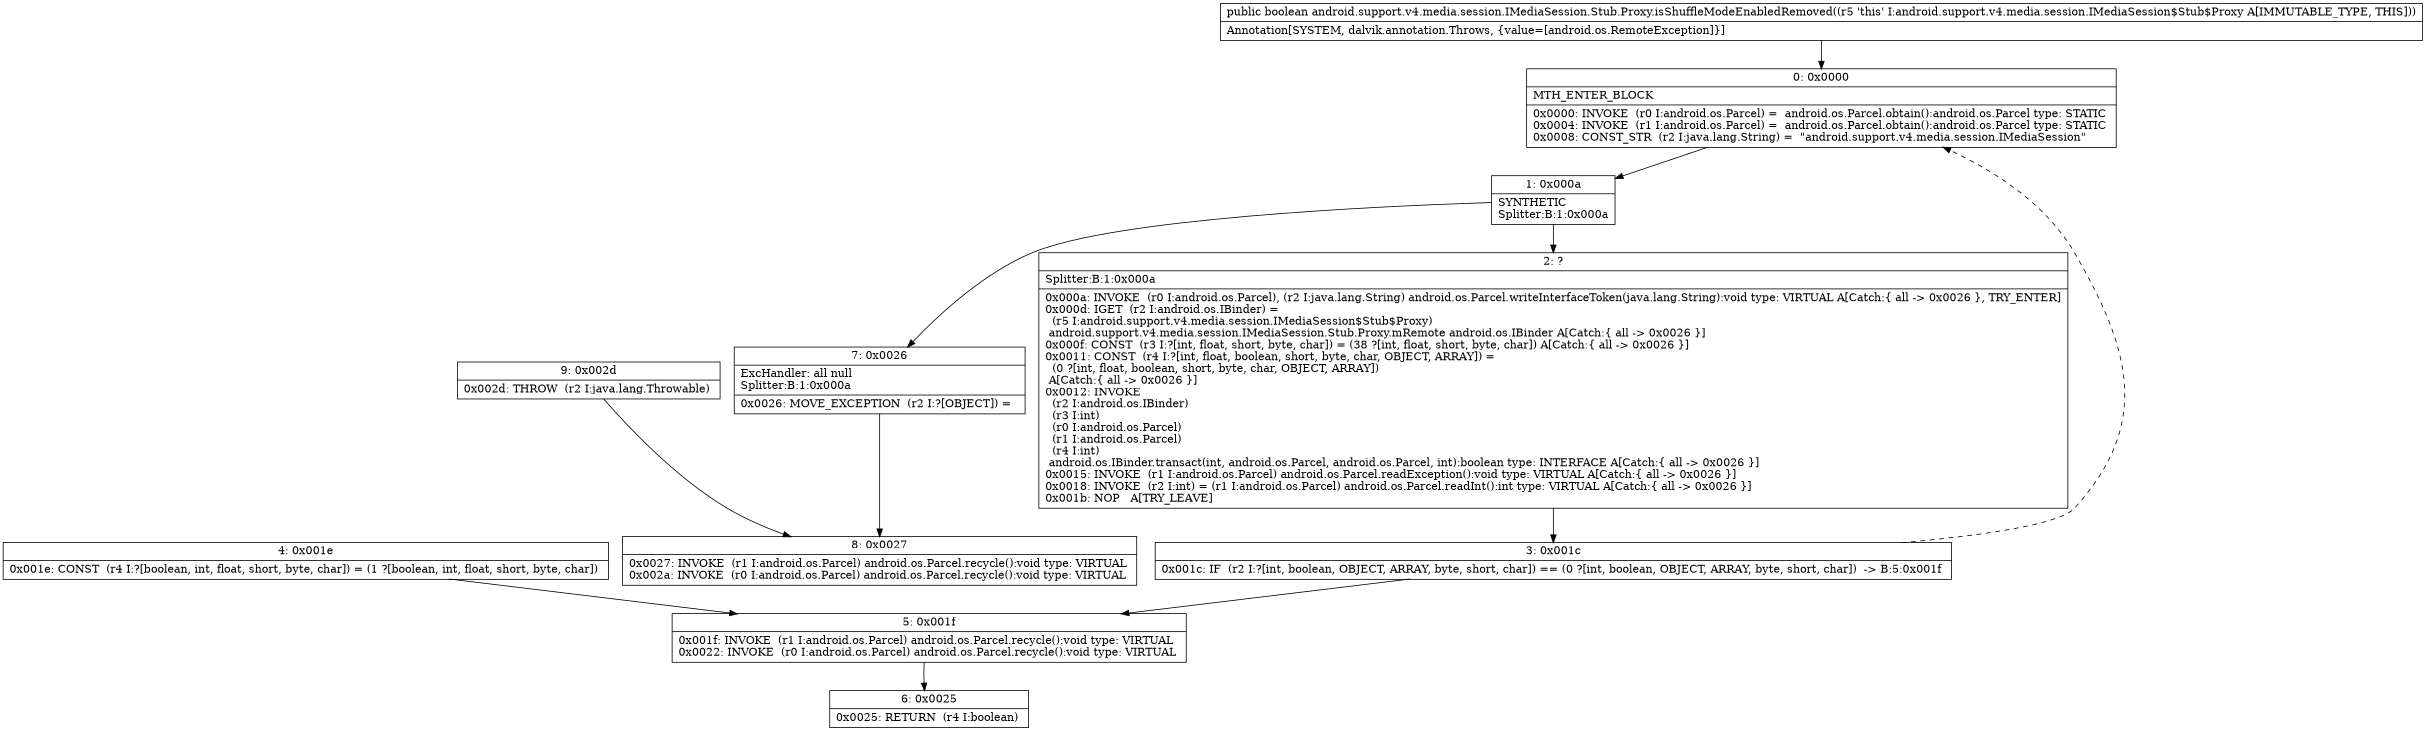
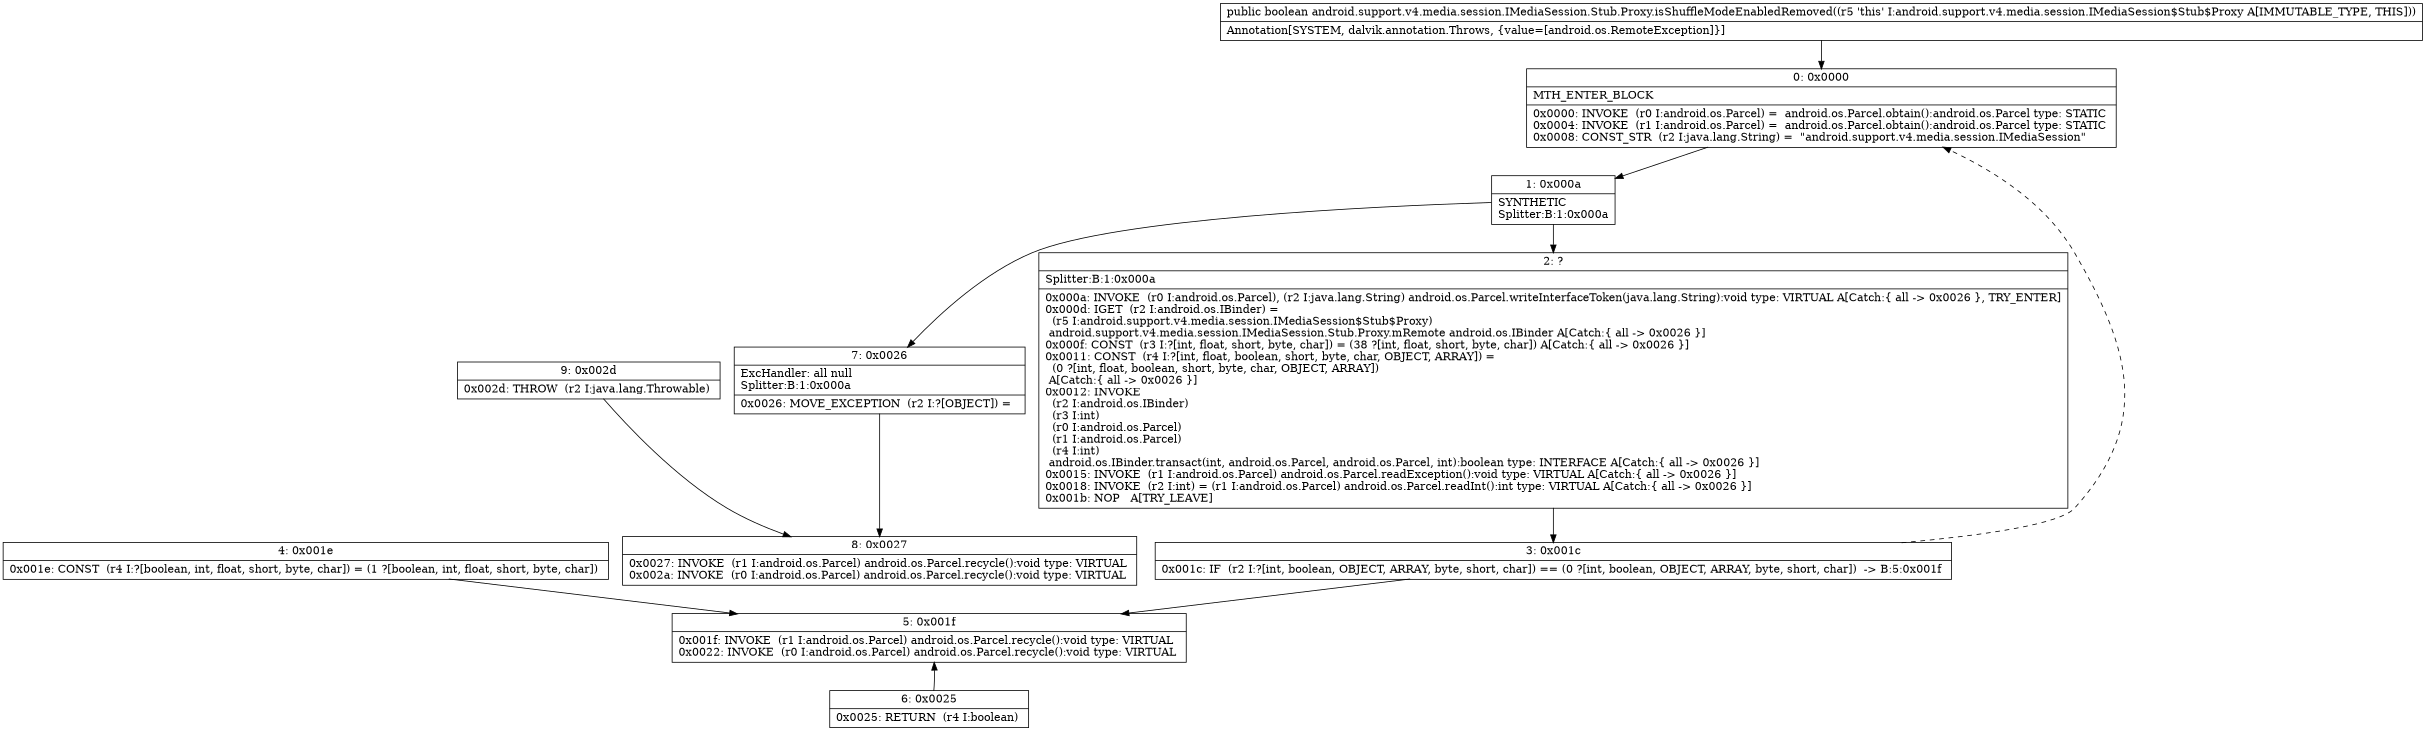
  digraph {
    node [shape=record]
    n1 [label="{0\:\ 0x0000|MTH_ENTER_BLOCK\l|0x0000: INVOKE  (r0 I:android.os.Parcel) =  android.os.Parcel.obtain():android.os.Parcel type: STATIC \l0x0004: INVOKE  (r1 I:android.os.Parcel) =  android.os.Parcel.obtain():android.os.Parcel type: STATIC \l0x0008: CONST_STR  (r2 I:java.lang.String) =  \"android.support.v4.media.session.IMediaSession\" \l}"]
    n2 [label="{1\:\ 0x000a|SYNTHETIC\lSplitter:B:1:0x000a\l}"]
    n3 [label="{2\:\ ?|Splitter:B:1:0x000a\l|0x000a: INVOKE  (r0 I:android.os.Parcel), (r2 I:java.lang.String) android.os.Parcel.writeInterfaceToken(java.lang.String):void type: VIRTUAL A[Catch:\{ all \-\> 0x0026 \}, TRY_ENTER]\l0x000d: IGET  (r2 I:android.os.IBinder) = \l  (r5 I:android.support.v4.media.session.IMediaSession$Stub$Proxy)\l android.support.v4.media.session.IMediaSession.Stub.Proxy.mRemote android.os.IBinder A[Catch:\{ all \-\> 0x0026 \}]\l0x000f: CONST  (r3 I:?[int, float, short, byte, char]) = (38 ?[int, float, short, byte, char]) A[Catch:\{ all \-\> 0x0026 \}]\l0x0011: CONST  (r4 I:?[int, float, boolean, short, byte, char, OBJECT, ARRAY]) = \l  (0 ?[int, float, boolean, short, byte, char, OBJECT, ARRAY])\l A[Catch:\{ all \-\> 0x0026 \}]\l0x0012: INVOKE  \l  (r2 I:android.os.IBinder)\l  (r3 I:int)\l  (r0 I:android.os.Parcel)\l  (r1 I:android.os.Parcel)\l  (r4 I:int)\l android.os.IBinder.transact(int, android.os.Parcel, android.os.Parcel, int):boolean type: INTERFACE A[Catch:\{ all \-\> 0x0026 \}]\l0x0015: INVOKE  (r1 I:android.os.Parcel) android.os.Parcel.readException():void type: VIRTUAL A[Catch:\{ all \-\> 0x0026 \}]\l0x0018: INVOKE  (r2 I:int) = (r1 I:android.os.Parcel) android.os.Parcel.readInt():int type: VIRTUAL A[Catch:\{ all \-\> 0x0026 \}]\l0x001b: NOP   A[TRY_LEAVE]\l}"]
    n4 [label="{7\:\ 0x0026|ExcHandler: all null\lSplitter:B:1:0x000a\l|0x0026: MOVE_EXCEPTION  (r2 I:?[OBJECT]) =  \l}"]
    n5 [label="{3\:\ 0x001c|0x001c: IF  (r2 I:?[int, boolean, OBJECT, ARRAY, byte, short, char]) == (0 ?[int, boolean, OBJECT, ARRAY, byte, short, char])  \-\> B:5:0x001f \l}"]
    n6 [label="{8\:\ 0x0027|0x0027: INVOKE  (r1 I:android.os.Parcel) android.os.Parcel.recycle():void type: VIRTUAL \l0x002a: INVOKE  (r0 I:android.os.Parcel) android.os.Parcel.recycle():void type: VIRTUAL \l}"]
    n7 [label="{5\:\ 0x001f|0x001f: INVOKE  (r1 I:android.os.Parcel) android.os.Parcel.recycle():void type: VIRTUAL \l0x0022: INVOKE  (r0 I:android.os.Parcel) android.os.Parcel.recycle():void type: VIRTUAL \l}"]
    n8 [label="{4\:\ 0x001e|0x001e: CONST  (r4 I:?[boolean, int, float, short, byte, char]) = (1 ?[boolean, int, float, short, byte, char]) \l}"]
    n9 [label="{6\:\ 0x0025|0x0025: RETURN  (r4 I:boolean) \l}"]
    n10 [label="{9\:\ 0x002d|0x002d: THROW  (r2 I:java.lang.Throwable) \l}"]
    n11 [label="{public boolean android.support.v4.media.session.IMediaSession.Stub.Proxy.isShuffleModeEnabledRemoved((r5 'this' I:android.support.v4.media.session.IMediaSession$Stub$Proxy A[IMMUTABLE_TYPE, THIS]))  | Annotation[SYSTEM, dalvik.annotation.Throws, \{value=[android.os.RemoteException]\}]\l}"]
    n1 -> n2
    n2 -> n3
    n2 -> n4
    n3 -> n5
    n4 -> n6
    n5 -> n1 [style=dashed]
    n5 -> n7
-   n7 -> n9
+   n9 -> n7
    n8 -> n7
    n10 -> n6
    n11 -> n1
  }
